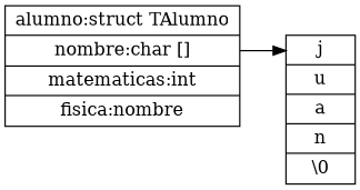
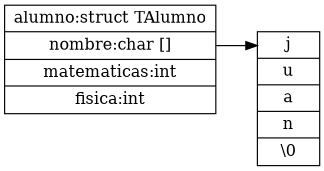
  digraph {
    rankdir=LR
    node [shape=record]
-   n1 [label="alumno:struct TAlumno |<f1> nombre:char [] | matematicas:int | fisica:nombre"]
+   n1 [label="alumno:struct TAlumno |<f1> nombre:char [] | matematicas:int | fisica:int"]
    n2 [label="<f1> j | u | a | n | \\0 "]
    n1 -> n2 [headport=f1 tailport=f1]
  }
